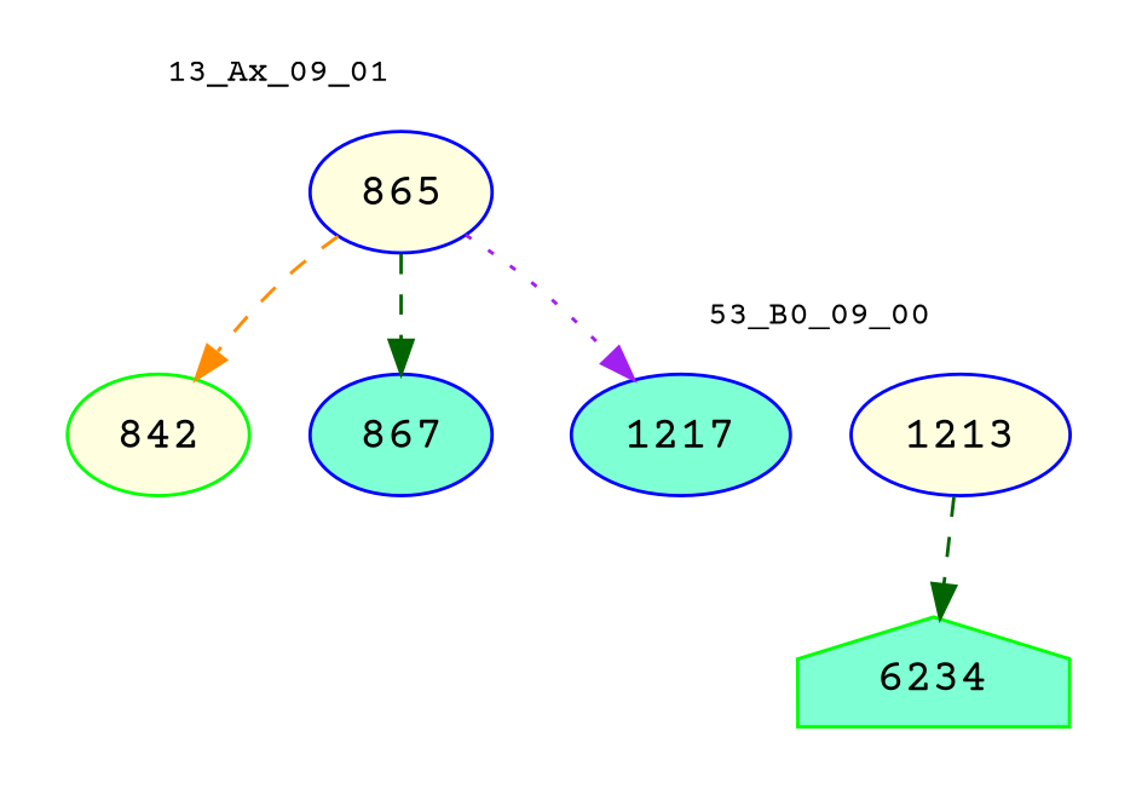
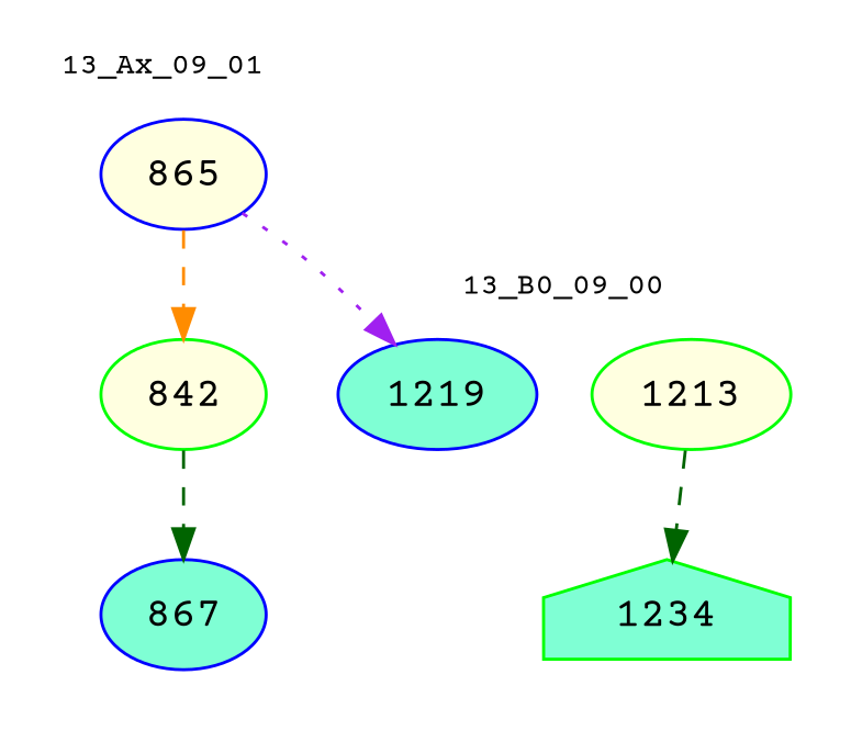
  digraph {
    fontname="Courier Prime"
    node [color=blue fillcolor=lightyellow fontname="Courier Prime" shape=ellipse style=filled]
    edge [color=darkgreen fontname="Courier Prime" style=dashed]
    n1 [label=865]
    n2 [color=green label=842]
    n3 [fillcolor=aquamarine label=867]
-   n4 [label=1213]
-   n5 [fillcolor=aquamarine label=1217]
-   n6 [color=green fillcolor=aquamarine label=6234 shape=house]
+   n4 [color=green label=1213]
+   n5 [fillcolor=aquamarine label=1219]
+   n6 [color=green fillcolor=aquamarine label=1234 shape=house]
    subgraph cluster_1 {
      color=white
      fontsize=10
      label="13_Ax_09_01"
      n1
      n2
      n3
    }
    subgraph cluster_2 {
      color=white
      fontsize=10
-     label="53_B0_09_00"
+     label="13_B0_09_00"
      n4
      n5
      n6
    }
    n1 -> n2 [color=darkorange]
-   n1 -> n3
+   n2 -> n3
    n1 -> n5 [color=purple style=dotted]
    n4 -> n6
  }
